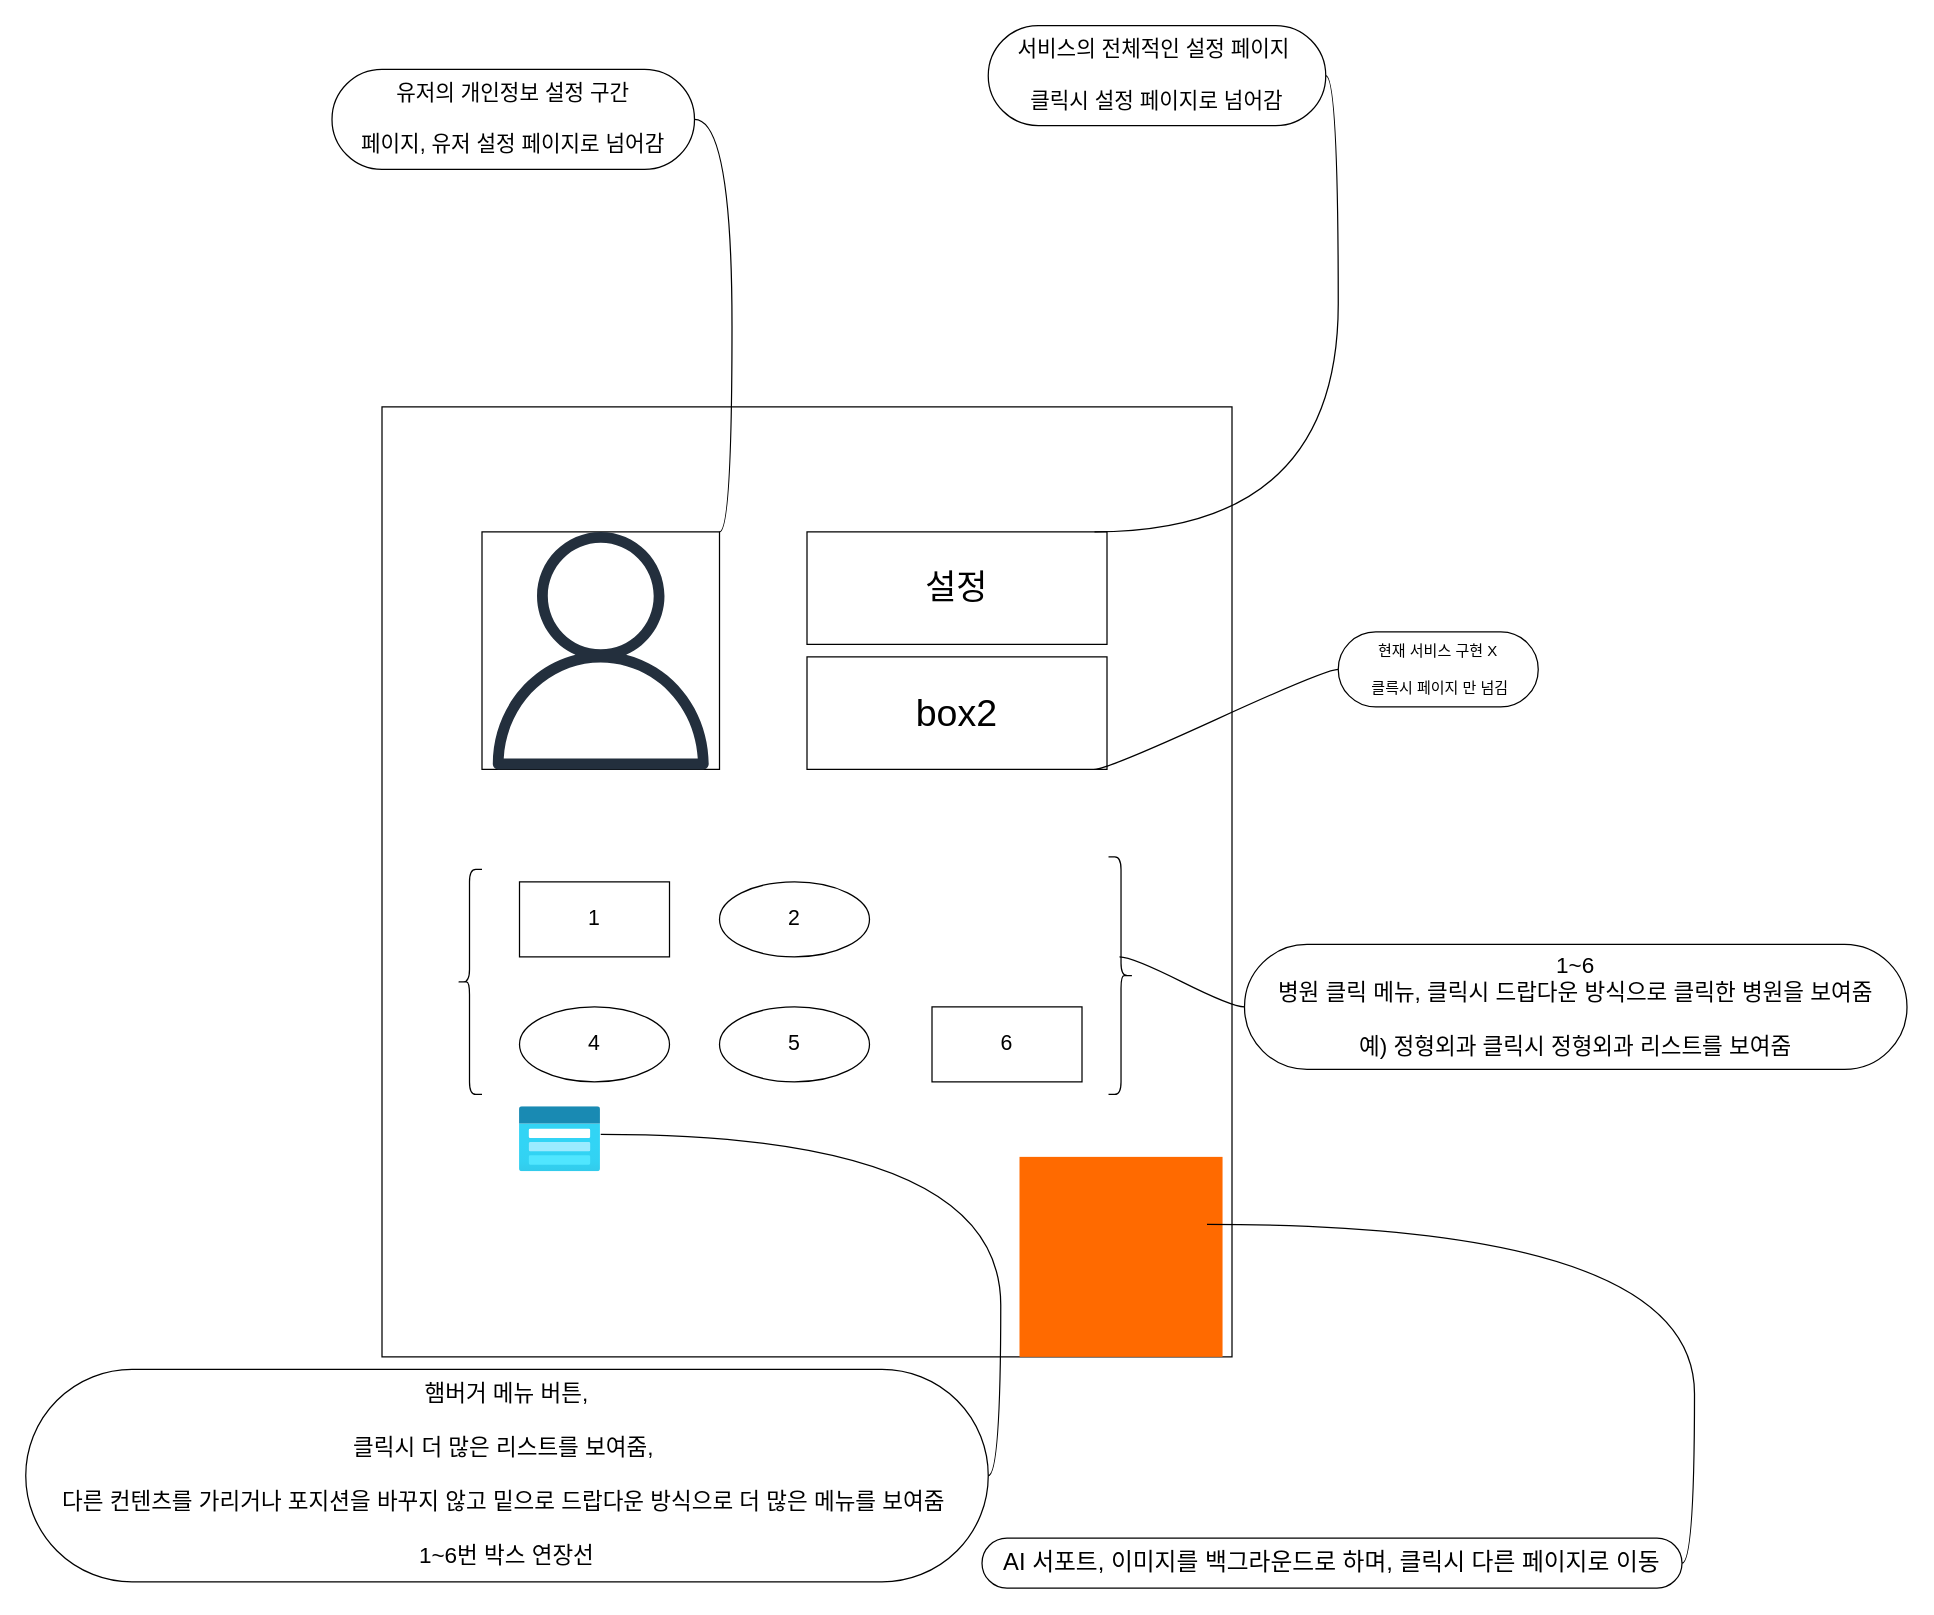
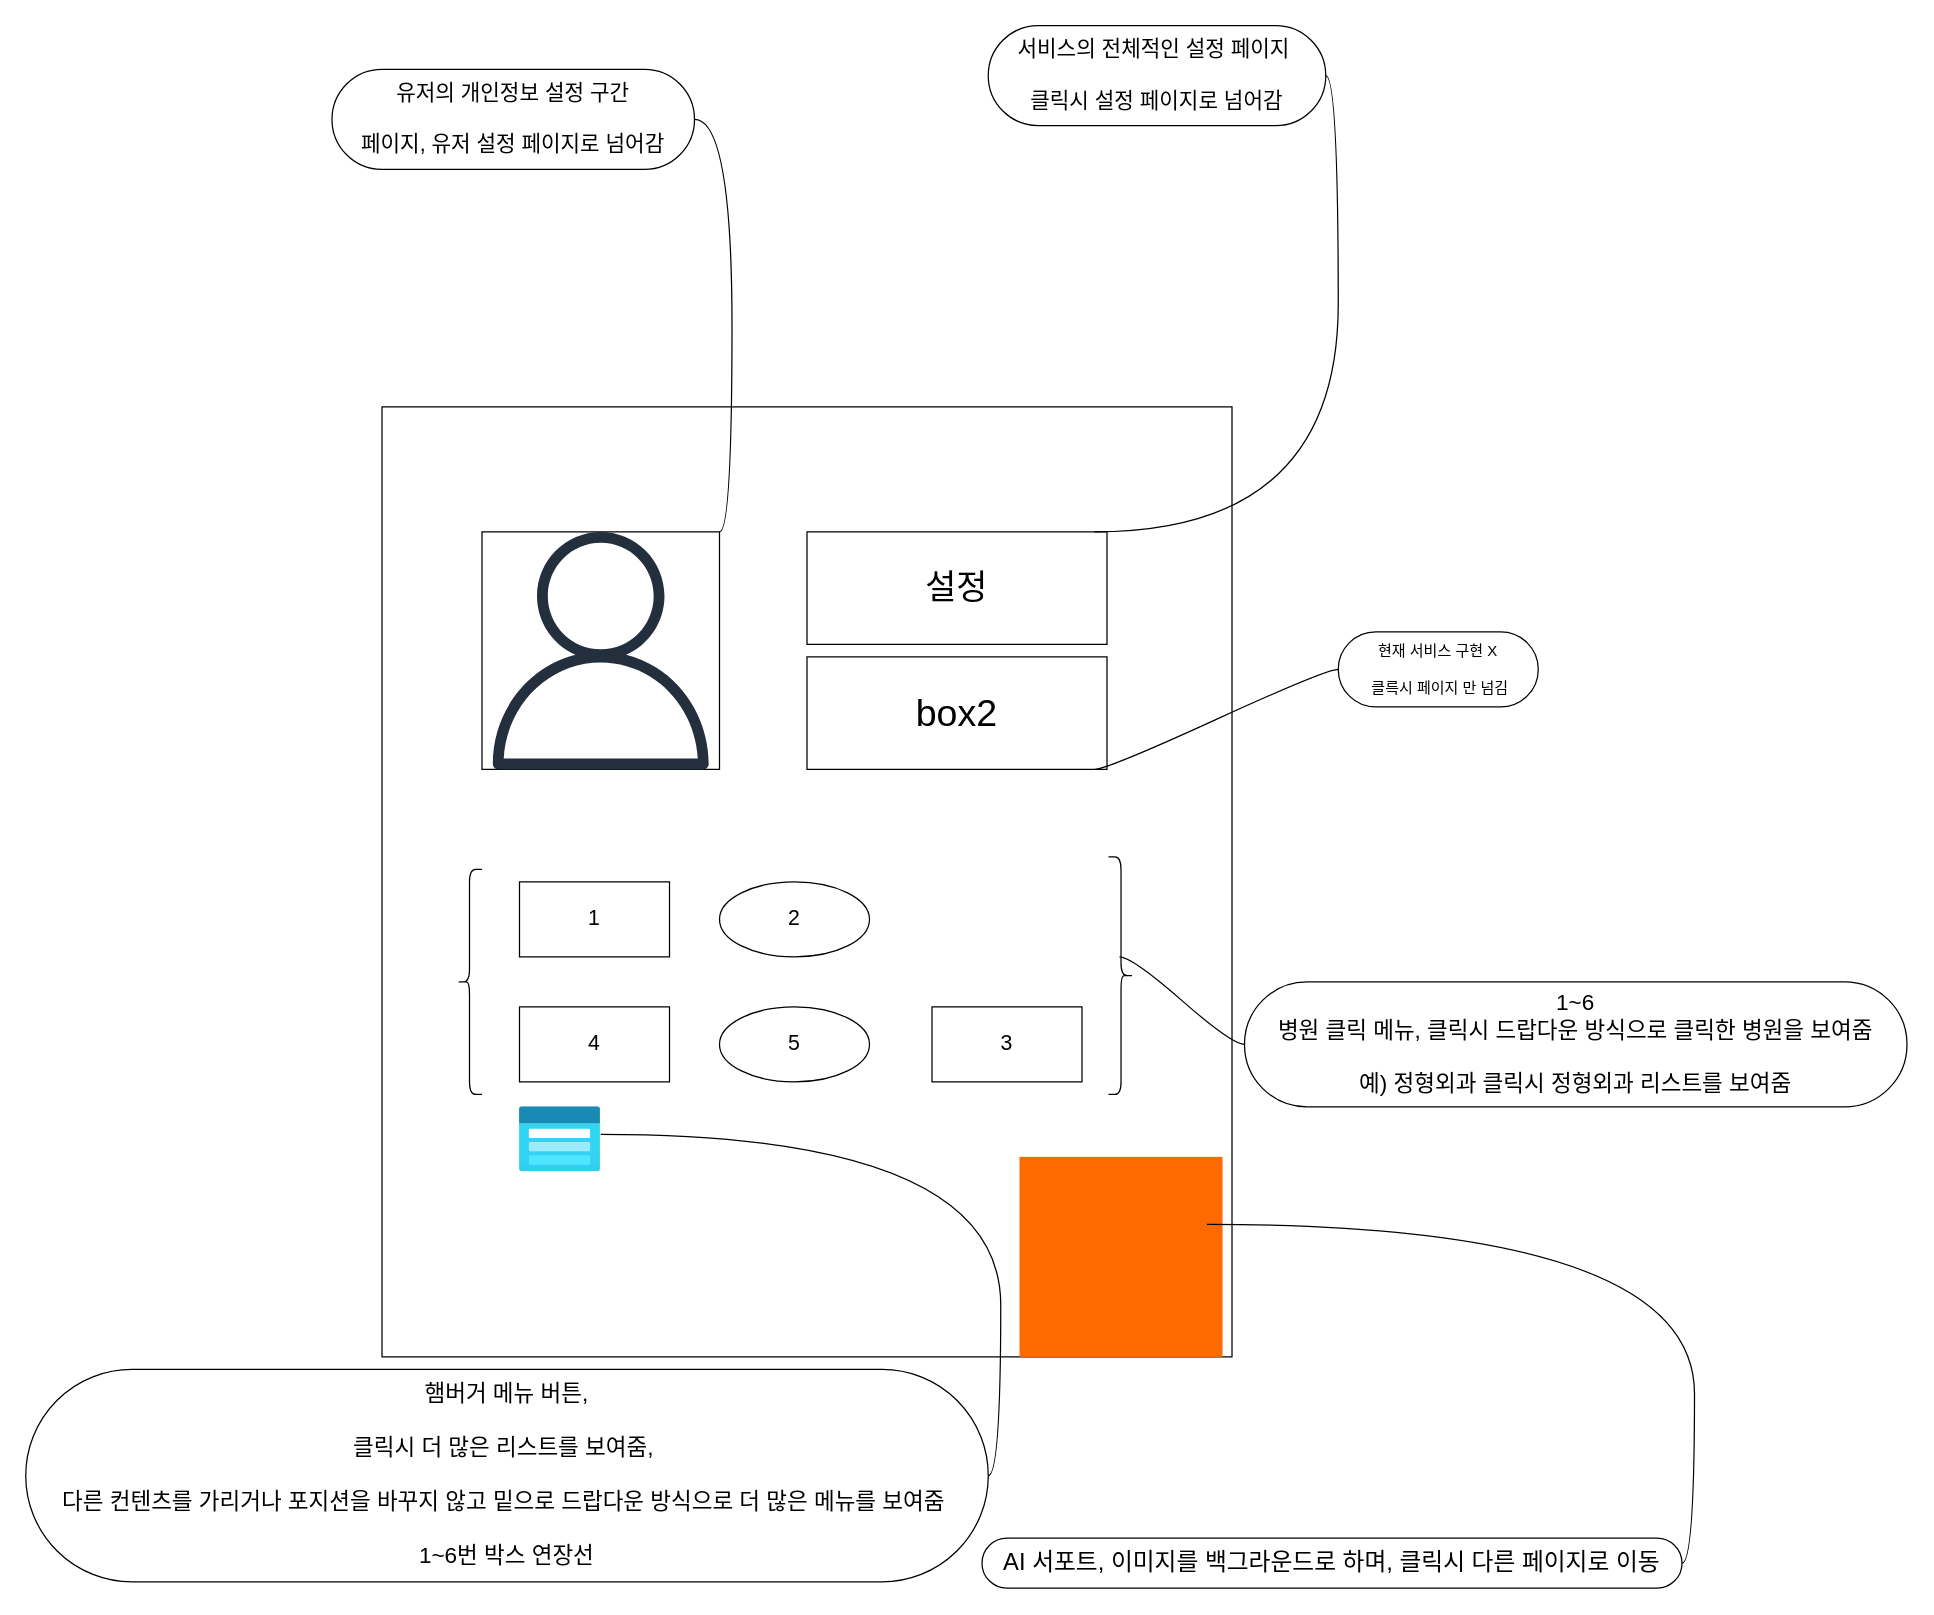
  <mxCell id="0" />
  <mxCell id="1" parent="0" />
  <mxCell id="2" value="" style="rounded=0;whiteSpace=wrap;html=1;" vertex="1" parent="1"><mxGeometry x="305" y="325" width="680" height="760" as="geometry" /></mxCell>
  <mxCell id="3" value="" style="rounded=0;whiteSpace=wrap;html=1;" vertex="1" parent="1"><mxGeometry x="385" y="425" width="190" height="190" as="geometry" /></mxCell>
  <mxCell id="4" value="&lt;font style=&quot;font-size: 27px;&quot;&gt;설정&lt;/font&gt;" style="rounded=0;whiteSpace=wrap;html=1;" vertex="1" parent="1"><mxGeometry x="645" y="425" width="240" height="90" as="geometry" /></mxCell>
  <mxCell id="5" value="&lt;font style=&quot;font-size: 30px;&quot;&gt;box2&lt;/font&gt;" style="rounded=0;whiteSpace=wrap;html=1;" vertex="1" parent="1"><mxGeometry x="645" y="525" width="240" height="90" as="geometry" /></mxCell>
  <mxCell id="6" value="" style="sketch=0;outlineConnect=0;fontColor=#232F3E;gradientColor=none;fillColor=#232F3D;strokeColor=none;dashed=0;verticalLabelPosition=bottom;verticalAlign=top;align=center;html=1;fontSize=12;fontStyle=0;aspect=fixed;pointerEvents=1;shape=mxgraph.aws4.user;" vertex="1" parent="1"><mxGeometry x="385" y="425" width="190" height="190" as="geometry" /></mxCell>
  <mxCell id="7" value="&lt;font style=&quot;font-size: 17px;&quot;&gt;1&lt;/font&gt;" style="rounded=0;whiteSpace=wrap;html=1;" vertex="1" parent="1"><mxGeometry x="415" y="705" width="120" height="60" as="geometry" /></mxCell>
  <mxCell id="8" value="&lt;font style=&quot;font-size: 17px;&quot;&gt;2&lt;/font&gt;" style="ellipse;whiteSpace=wrap;html=1;" vertex="1" parent="1"><mxGeometry x="575" y="705" width="120" height="60" as="geometry" /></mxCell>
- <mxCell id="9" value="&lt;font style=&quot;font-size: 17px;&quot;&gt;4&lt;/font&gt;" style="ellipse;whiteSpace=wrap;html=1;" vertex="1" parent="1"><mxGeometry x="415" y="805" width="120" height="60" as="geometry" /></mxCell>
+ <mxCell id="9" value="&lt;font style=&quot;font-size: 17px;&quot;&gt;4&lt;/font&gt;" style="rounded=0;whiteSpace=wrap;html=1;" vertex="1" parent="1"><mxGeometry x="415" y="805" width="120" height="60" as="geometry" /></mxCell>
  <mxCell id="10" value="&lt;font style=&quot;font-size: 17px;&quot;&gt;5&lt;/font&gt;" style="ellipse;whiteSpace=wrap;html=1;" vertex="1" parent="1"><mxGeometry x="575" y="805" width="120" height="60" as="geometry" /></mxCell>
- <mxCell id="11" value="&lt;font style=&quot;font-size: 17px;&quot;&gt;6&lt;/font&gt;" style="rounded=0;whiteSpace=wrap;html=1;" vertex="1" parent="1"><mxGeometry x="745" y="805" width="120" height="60" as="geometry" /></mxCell>
+ <mxCell id="11" value="&lt;font style=&quot;font-size: 17px;&quot;&gt;3&lt;/font&gt;" style="rounded=0;whiteSpace=wrap;html=1;" vertex="1" parent="1"><mxGeometry x="745" y="805" width="120" height="60" as="geometry" /></mxCell>
  <mxCell id="12" value="" style="points=[];aspect=fixed;html=1;align=center;shadow=0;dashed=0;fillColor=#FF6A00;strokeColor=none;shape=mxgraph.alibaba_cloud.multimediaai;" vertex="1" parent="1"><mxGeometry x="815" y="925" width="162.44" height="160" as="geometry" /></mxCell>
  <mxCell id="13" value="&lt;font style=&quot;font-size: 17px;&quot;&gt;유저의 개인정보 설정 구간&lt;br&gt;&lt;br&gt;페이지, 유저 설정 페이지로 넘어감&lt;/font&gt;" style="whiteSpace=wrap;html=1;rounded=1;arcSize=50;align=center;verticalAlign=middle;strokeWidth=1;autosize=1;spacing=4;treeFolding=1;treeMoving=1;newEdgeStyle={&quot;edgeStyle&quot;:&quot;entityRelationEdgeStyle&quot;,&quot;startArrow&quot;:&quot;none&quot;,&quot;endArrow&quot;:&quot;none&quot;,&quot;segment&quot;:10,&quot;curved&quot;:1,&quot;sourcePerimeterSpacing&quot;:0,&quot;targetPerimeterSpacing&quot;:0};" vertex="1" parent="1"><mxGeometry x="265" y="55" width="290" height="80" as="geometry" /></mxCell>
  <mxCell id="14" value="" style="edgeStyle=entityRelationEdgeStyle;startArrow=none;endArrow=none;segment=10;curved=1;sourcePerimeterSpacing=0;targetPerimeterSpacing=0;" edge="1" target="13" parent="1"><mxGeometry relative="1" as="geometry"><mxPoint x="575" y="425" as="sourcePoint" /></mxGeometry></mxCell>
  <mxCell id="15" value="&lt;font style=&quot;font-size: 17px;&quot;&gt;서비스의 전체적인 설정 페이지&amp;nbsp;&lt;br&gt;&lt;br&gt;클릭시 설정 페이지로 넘어감&lt;/font&gt;" style="whiteSpace=wrap;html=1;rounded=1;arcSize=50;align=center;verticalAlign=middle;strokeWidth=1;autosize=1;spacing=4;treeFolding=1;treeMoving=1;newEdgeStyle={&quot;edgeStyle&quot;:&quot;entityRelationEdgeStyle&quot;,&quot;startArrow&quot;:&quot;none&quot;,&quot;endArrow&quot;:&quot;none&quot;,&quot;segment&quot;:10,&quot;curved&quot;:1,&quot;sourcePerimeterSpacing&quot;:0,&quot;targetPerimeterSpacing&quot;:0};" vertex="1" parent="1"><mxGeometry x="790" y="20" width="270" height="80" as="geometry" /></mxCell>
  <mxCell id="16" value="" style="edgeStyle=entityRelationEdgeStyle;startArrow=none;endArrow=none;segment=10;curved=1;sourcePerimeterSpacing=0;targetPerimeterSpacing=0;" edge="1" target="15" parent="1"><mxGeometry relative="1" as="geometry"><mxPoint x="875" y="425" as="sourcePoint" /></mxGeometry></mxCell>
  <mxCell id="17" value="현재 서비스 구현 X&lt;br&gt;&lt;br&gt;&amp;nbsp;클륵시 페이지 만 넘김" style="whiteSpace=wrap;html=1;rounded=1;arcSize=50;align=center;verticalAlign=middle;strokeWidth=1;autosize=1;spacing=4;treeFolding=1;treeMoving=1;newEdgeStyle={&quot;edgeStyle&quot;:&quot;entityRelationEdgeStyle&quot;,&quot;startArrow&quot;:&quot;none&quot;,&quot;endArrow&quot;:&quot;none&quot;,&quot;segment&quot;:10,&quot;curved&quot;:1,&quot;sourcePerimeterSpacing&quot;:0,&quot;targetPerimeterSpacing&quot;:0};" vertex="1" parent="1"><mxGeometry x="1070" y="505" width="160" height="60" as="geometry" /></mxCell>
  <mxCell id="18" value="" style="edgeStyle=entityRelationEdgeStyle;startArrow=none;endArrow=none;segment=10;curved=1;sourcePerimeterSpacing=0;targetPerimeterSpacing=0;" edge="1" target="17" parent="1"><mxGeometry relative="1" as="geometry"><mxPoint x="875" y="615" as="sourcePoint" /></mxGeometry></mxCell>
  <mxCell id="19" value="" style="image;aspect=fixed;html=1;points=[];align=center;fontSize=12;image=img/lib/azure2/storage/Storage_Accounts_Classic.svg;" vertex="1" parent="1"><mxGeometry x="415" y="885" width="65" height="52" as="geometry" /></mxCell>
  <mxCell id="20" value="" style="shape=curlyBracket;whiteSpace=wrap;html=1;rounded=1;labelPosition=left;verticalLabelPosition=middle;align=right;verticalAlign=middle;" vertex="1" parent="1"><mxGeometry x="365" y="695" width="20" height="180" as="geometry" /></mxCell>
  <mxCell id="21" value="" style="shape=curlyBracket;whiteSpace=wrap;html=1;rounded=1;flipH=1;labelPosition=right;verticalLabelPosition=middle;align=left;verticalAlign=middle;" vertex="1" parent="1"><mxGeometry x="886.22" y="685" width="20" height="190" as="geometry" /></mxCell>
- <mxCell id="22" value="&lt;font style=&quot;font-size: 18px;&quot;&gt;1~6&lt;br&gt;병원 클릭 메뉴, 클릭시 드랍다운 방식으로 클릭한 병원을 보여줌&lt;br&gt;&lt;br&gt;예) 정형외과 클릭시 정형외과 리스트를 보여줌&lt;/font&gt;" style="whiteSpace=wrap;html=1;rounded=1;arcSize=50;align=center;verticalAlign=middle;strokeWidth=1;autosize=1;spacing=4;treeFolding=1;treeMoving=1;newEdgeStyle={&quot;edgeStyle&quot;:&quot;entityRelationEdgeStyle&quot;,&quot;startArrow&quot;:&quot;none&quot;,&quot;endArrow&quot;:&quot;none&quot;,&quot;segment&quot;:10,&quot;curved&quot;:1,&quot;sourcePerimeterSpacing&quot;:0,&quot;targetPerimeterSpacing&quot;:0};" vertex="1" parent="1"><mxGeometry x="995" y="755" width="530" height="100" as="geometry" /></mxCell>
+ <mxCell id="22" value="&lt;font style=&quot;font-size: 18px;&quot;&gt;1~6&lt;br&gt;병원 클릭 메뉴, 클릭시 드랍다운 방식으로 클릭한 병원을 보여줌&lt;br&gt;&lt;br&gt;예) 정형외과 클릭시 정형외과 리스트를 보여줌&lt;/font&gt;" style="whiteSpace=wrap;html=1;rounded=1;arcSize=50;align=center;verticalAlign=middle;strokeWidth=1;autosize=1;spacing=4;treeFolding=1;treeMoving=1;newEdgeStyle={&quot;edgeStyle&quot;:&quot;entityRelationEdgeStyle&quot;,&quot;startArrow&quot;:&quot;none&quot;,&quot;endArrow&quot;:&quot;none&quot;,&quot;segment&quot;:10,&quot;curved&quot;:1,&quot;sourcePerimeterSpacing&quot;:0,&quot;targetPerimeterSpacing&quot;:0};" vertex="1" parent="1"><mxGeometry x="995" y="785" width="530" height="100" as="geometry" /></mxCell>
  <mxCell id="23" value="" style="edgeStyle=entityRelationEdgeStyle;startArrow=none;endArrow=none;segment=10;curved=1;sourcePerimeterSpacing=0;targetPerimeterSpacing=0;" edge="1" target="22" parent="1"><mxGeometry relative="1" as="geometry"><mxPoint x="895" y="765" as="sourcePoint" /></mxGeometry></mxCell>
  <mxCell id="24" value="&lt;font style=&quot;font-size: 18px;&quot;&gt;햄버거 메뉴 버튼,&lt;br&gt;&lt;br&gt;클릭시 더 많은 리스트를 보여줌,&amp;nbsp;&lt;br&gt;&lt;br&gt;다른 컨텐츠를 가리거나 포지션을 바꾸지 않고 밑으로 드랍다운 방식으로 더 많은 메뉴를 보여줌&amp;nbsp;&lt;br&gt;&lt;br&gt;1~6번 박스 연장선&lt;/font&gt;" style="whiteSpace=wrap;html=1;rounded=1;arcSize=50;align=center;verticalAlign=middle;strokeWidth=1;autosize=1;spacing=4;treeFolding=1;treeMoving=1;newEdgeStyle={&quot;edgeStyle&quot;:&quot;entityRelationEdgeStyle&quot;,&quot;startArrow&quot;:&quot;none&quot;,&quot;endArrow&quot;:&quot;none&quot;,&quot;segment&quot;:10,&quot;curved&quot;:1,&quot;sourcePerimeterSpacing&quot;:0,&quot;targetPerimeterSpacing&quot;:0};" vertex="1" parent="1"><mxGeometry x="20" y="1095" width="770" height="170" as="geometry" /></mxCell>
  <mxCell id="25" value="" style="edgeStyle=entityRelationEdgeStyle;startArrow=none;endArrow=none;segment=10;curved=1;sourcePerimeterSpacing=0;targetPerimeterSpacing=0;" edge="1" target="24" parent="1"><mxGeometry relative="1" as="geometry"><mxPoint x="480" y="907" as="sourcePoint" /></mxGeometry></mxCell>
  <mxCell id="26" value="&lt;font style=&quot;font-size: 19px;&quot;&gt;AI 서포트, 이미지를 백그라운드로 하며, 클릭시 다른 페이지로 이동&lt;/font&gt;" style="whiteSpace=wrap;html=1;rounded=1;arcSize=50;align=center;verticalAlign=middle;strokeWidth=1;autosize=1;spacing=4;treeFolding=1;treeMoving=1;newEdgeStyle={&quot;edgeStyle&quot;:&quot;entityRelationEdgeStyle&quot;,&quot;startArrow&quot;:&quot;none&quot;,&quot;endArrow&quot;:&quot;none&quot;,&quot;segment&quot;:10,&quot;curved&quot;:1,&quot;sourcePerimeterSpacing&quot;:0,&quot;targetPerimeterSpacing&quot;:0};" vertex="1" parent="1"><mxGeometry x="785" y="1230" width="560" height="40" as="geometry" /></mxCell>
  <mxCell id="27" value="" style="edgeStyle=entityRelationEdgeStyle;startArrow=none;endArrow=none;segment=10;curved=1;sourcePerimeterSpacing=0;targetPerimeterSpacing=0;" edge="1" target="26" parent="1"><mxGeometry relative="1" as="geometry"><mxPoint x="965" y="979" as="sourcePoint" /></mxGeometry></mxCell>
